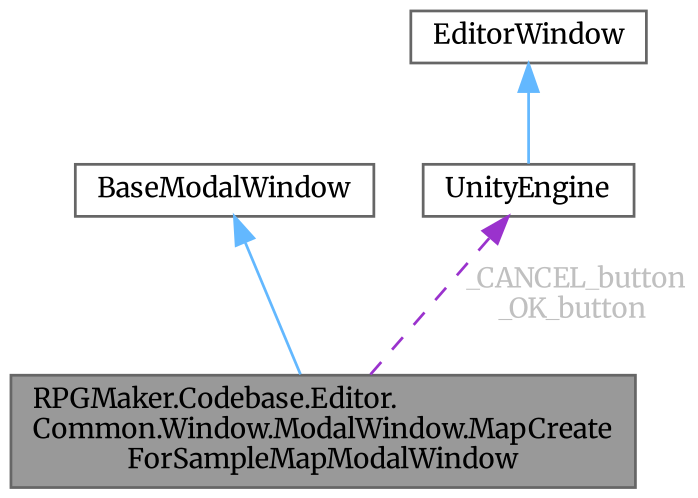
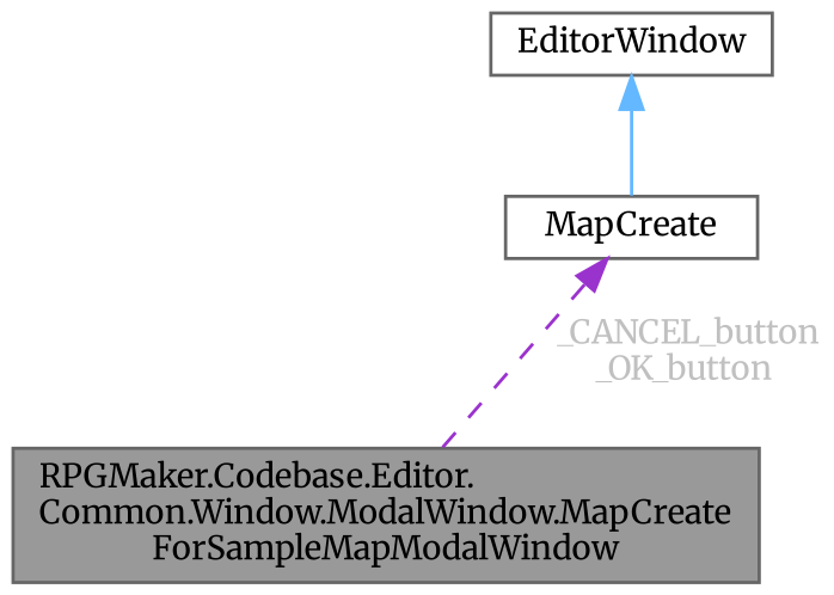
  digraph {
    fontname=Merriweather
    node [color=gray40 fillcolor=white fontname=Merriweather fontsize=10 shape=box style=filled]
    edge [color=steelblue1 dir=back fontname=Merriweather fontsize=10 labelfontname=Helvetica labelfontsize=10 style=solid]
    n1 [fillcolor=grey60 fontcolor=black height=0.2 label="RPGMaker.Codebase.Editor.\lCommon.Window.ModalWindow.MapCreate\lForSampleMapModalWindow" width=0.4]
-   n2 [height=0.2 label=BaseModalWindow width=0.4]
    n3 [height=0.2 label=EditorWindow width=0.4]
-   n4 [height=0.2 label=UnityEngine width=0.4]
-   n2 -> n1
+   n4 [height=0.2 label=MapCreate width=0.4]
    n3 -> n4
    n4 -> n1 [color=darkorchid3 fontcolor=grey label=" _CANCEL_button\n_OK_button" style=dashed]
  }
